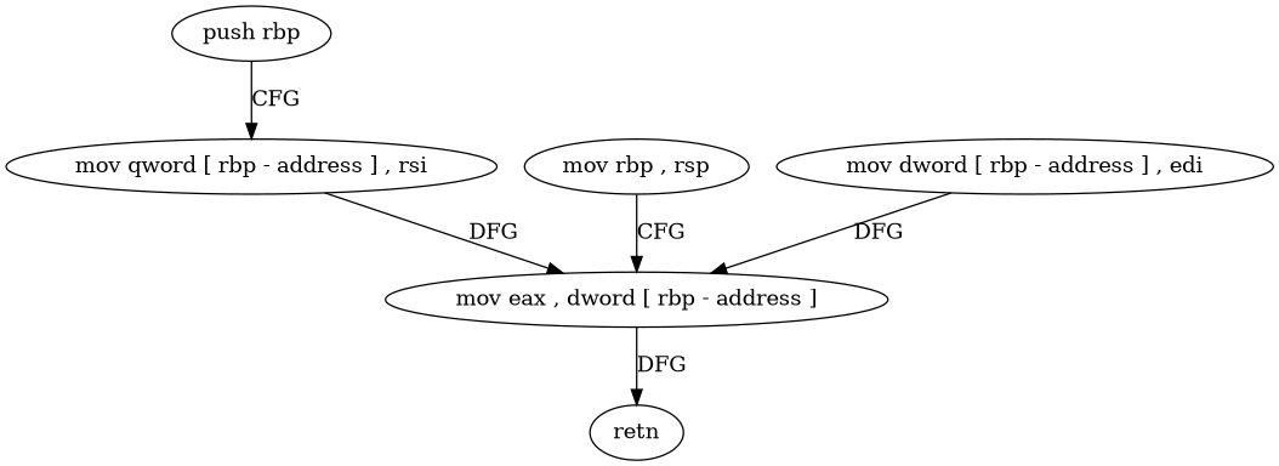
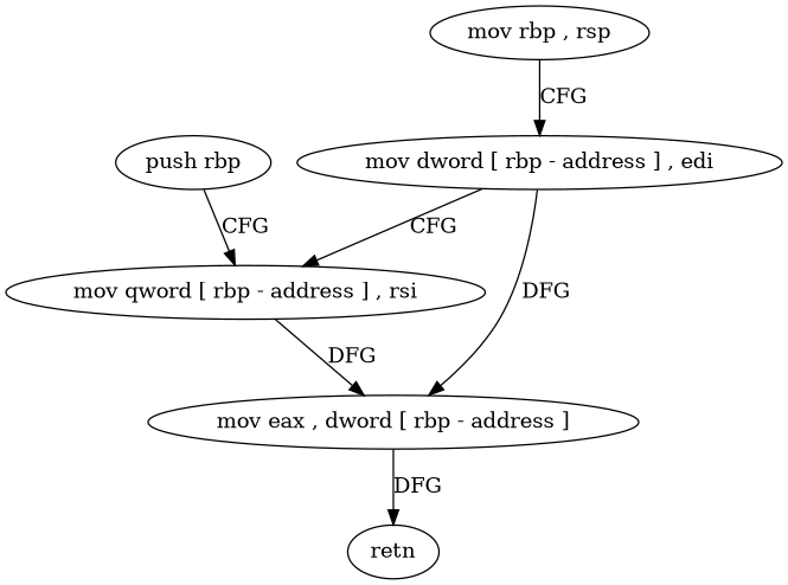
  digraph {
    n1 [label="push rbp"]
    n2 [label="mov qword [ rbp - address ] , rsi"]
    n3 [label="mov rbp , rsp"]
    n4 [label="mov dword [ rbp - address ] , edi"]
    n5 [label="mov eax , dword [ rbp - address ]"]
    n6 [label=retn]
    n1 -> n2 [label=CFG]
    n2 -> n5 [label=DFG]
-   n3 -> n5 [label=CFG]
+   n3 -> n4 [label=CFG]
+   n4 -> n2 [label=CFG]
    n4 -> n5 [label=DFG]
    n5 -> n6 [label=DFG]
  }
